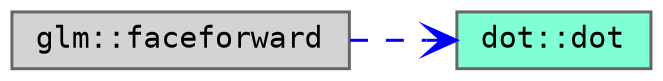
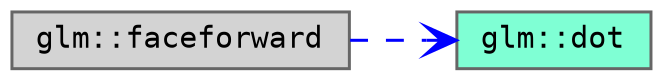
  digraph {
    rankdir=LR
    node [fontname=Terminal fontsize=10 shape=box style=filled]
    n1 [color=gray40 fillcolor=lightgrey fontcolor=black height=0.2 label="glm::faceforward" width=0.4]
-   n2 [color=grey40 fillcolor=aquamarine height=0.2 label="dot::dot" width=0.4]
+   n2 [color=grey40 fillcolor=aquamarine height=0.2 label="glm::dot" width=0.4]
    n1 -> n2 [color=blue fontname=Terminal fontsize=10 labelfontname=Helvetica labelfontsize=10 style=dashed arrowhead=vee]
  }
